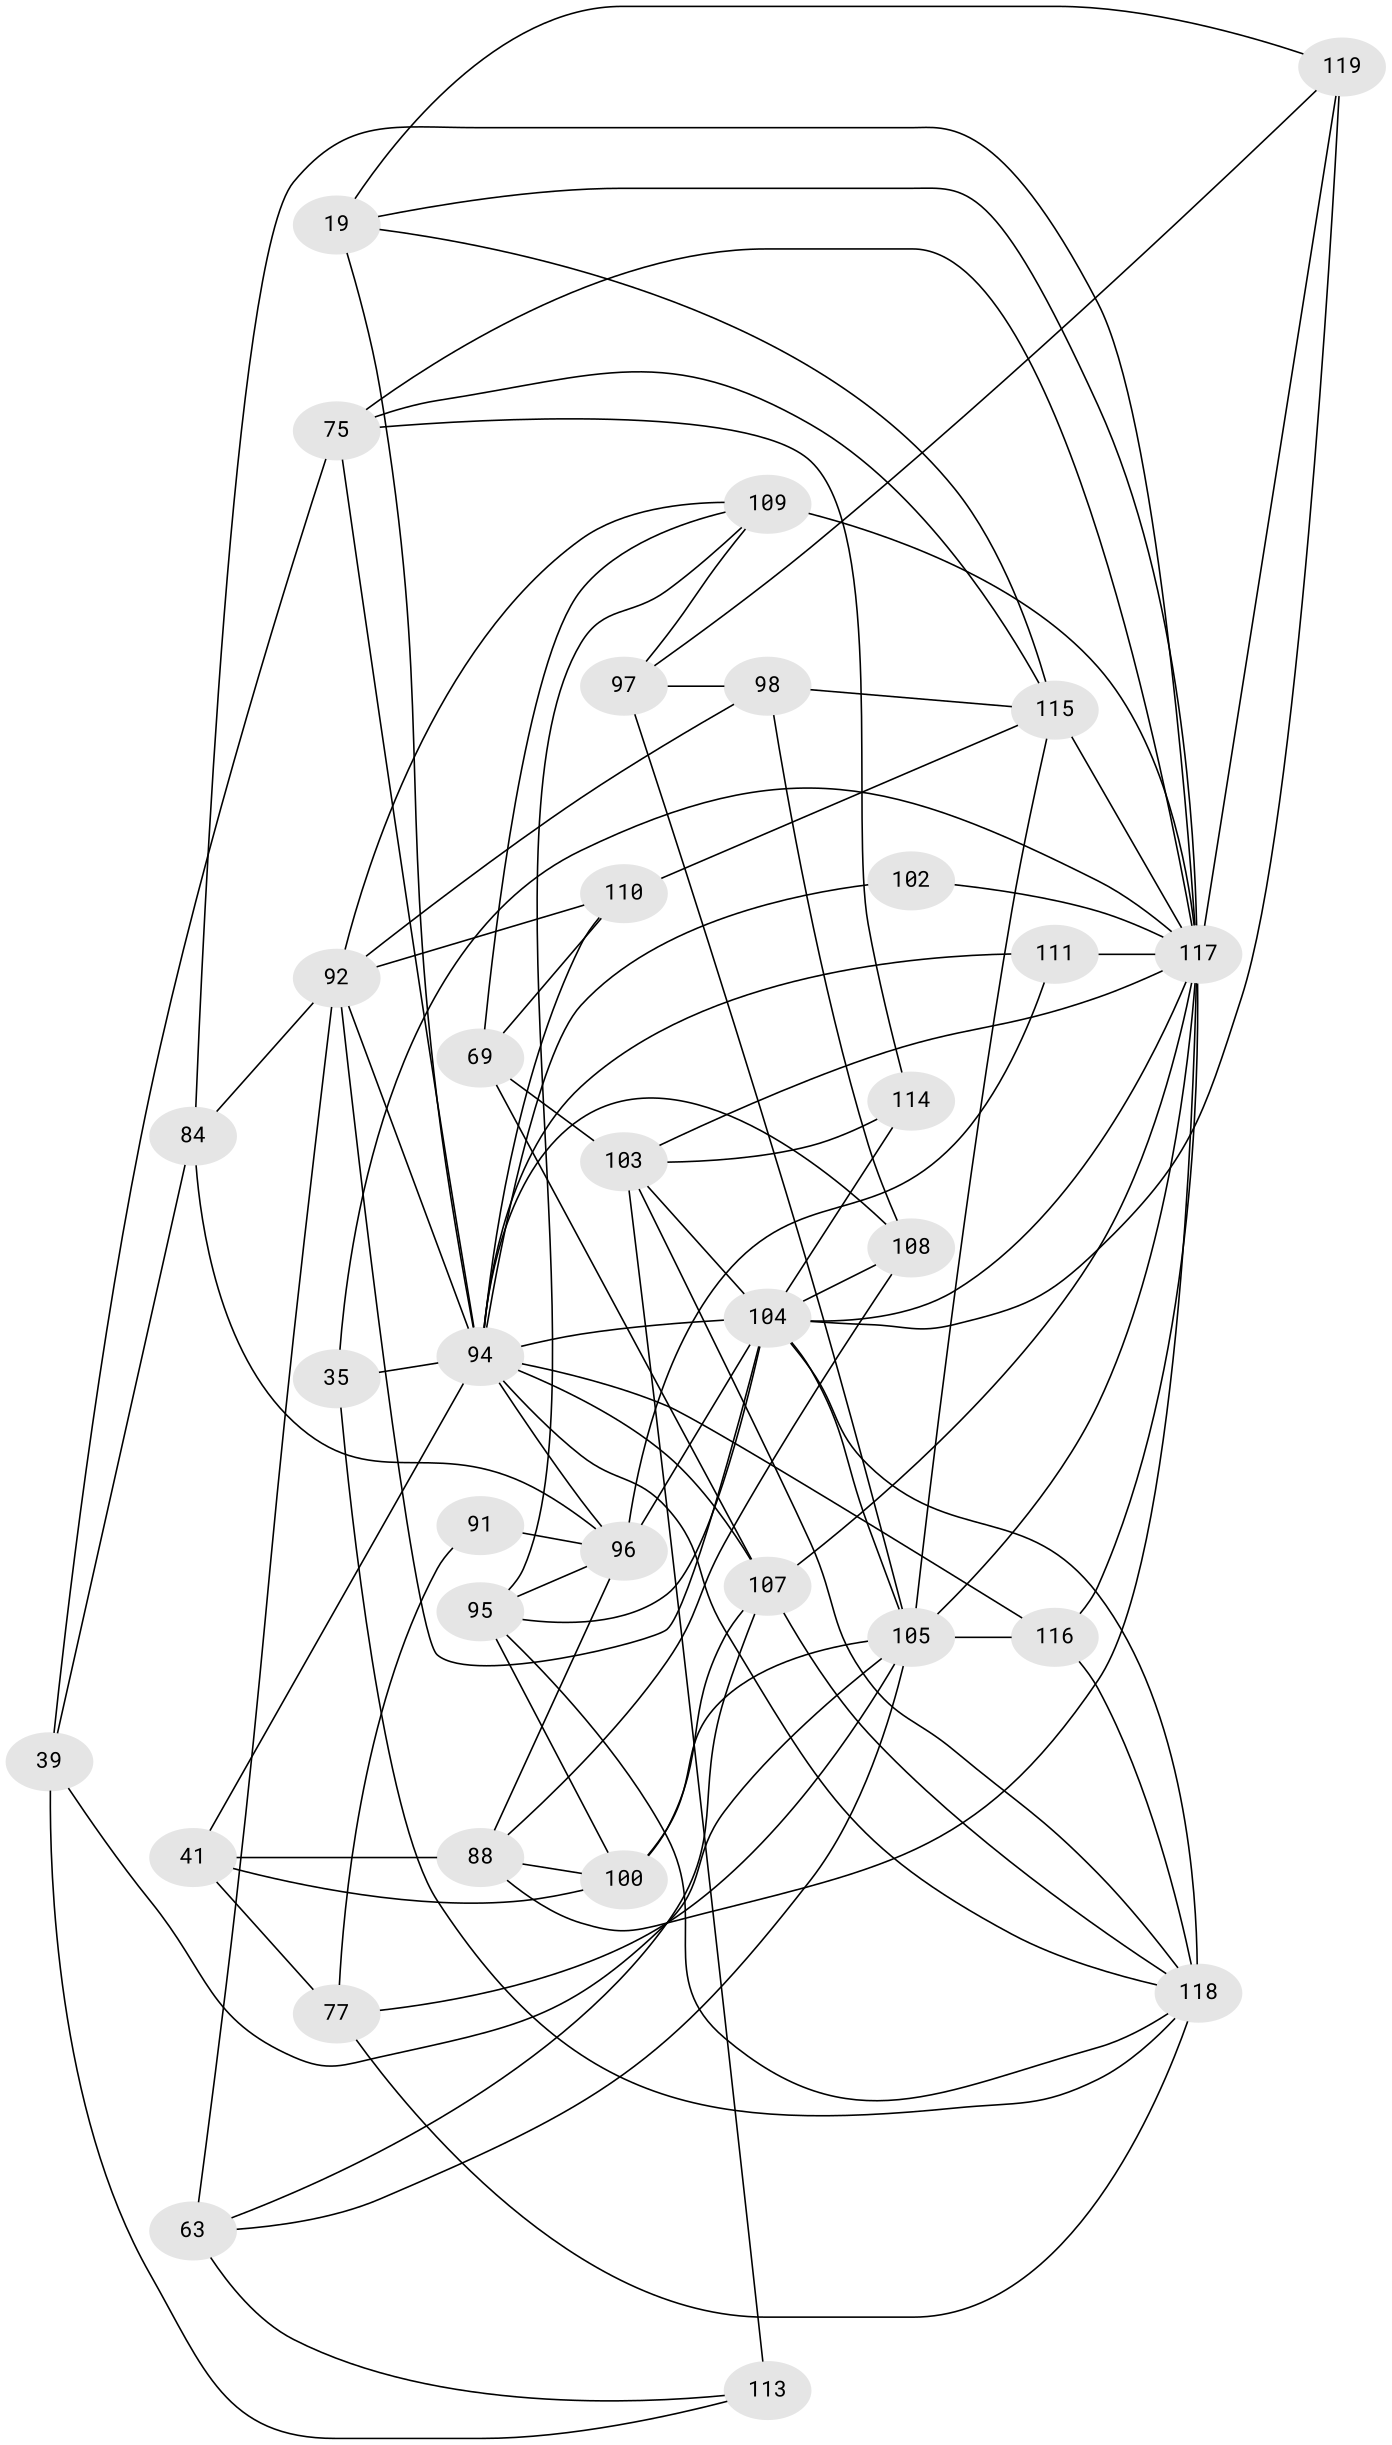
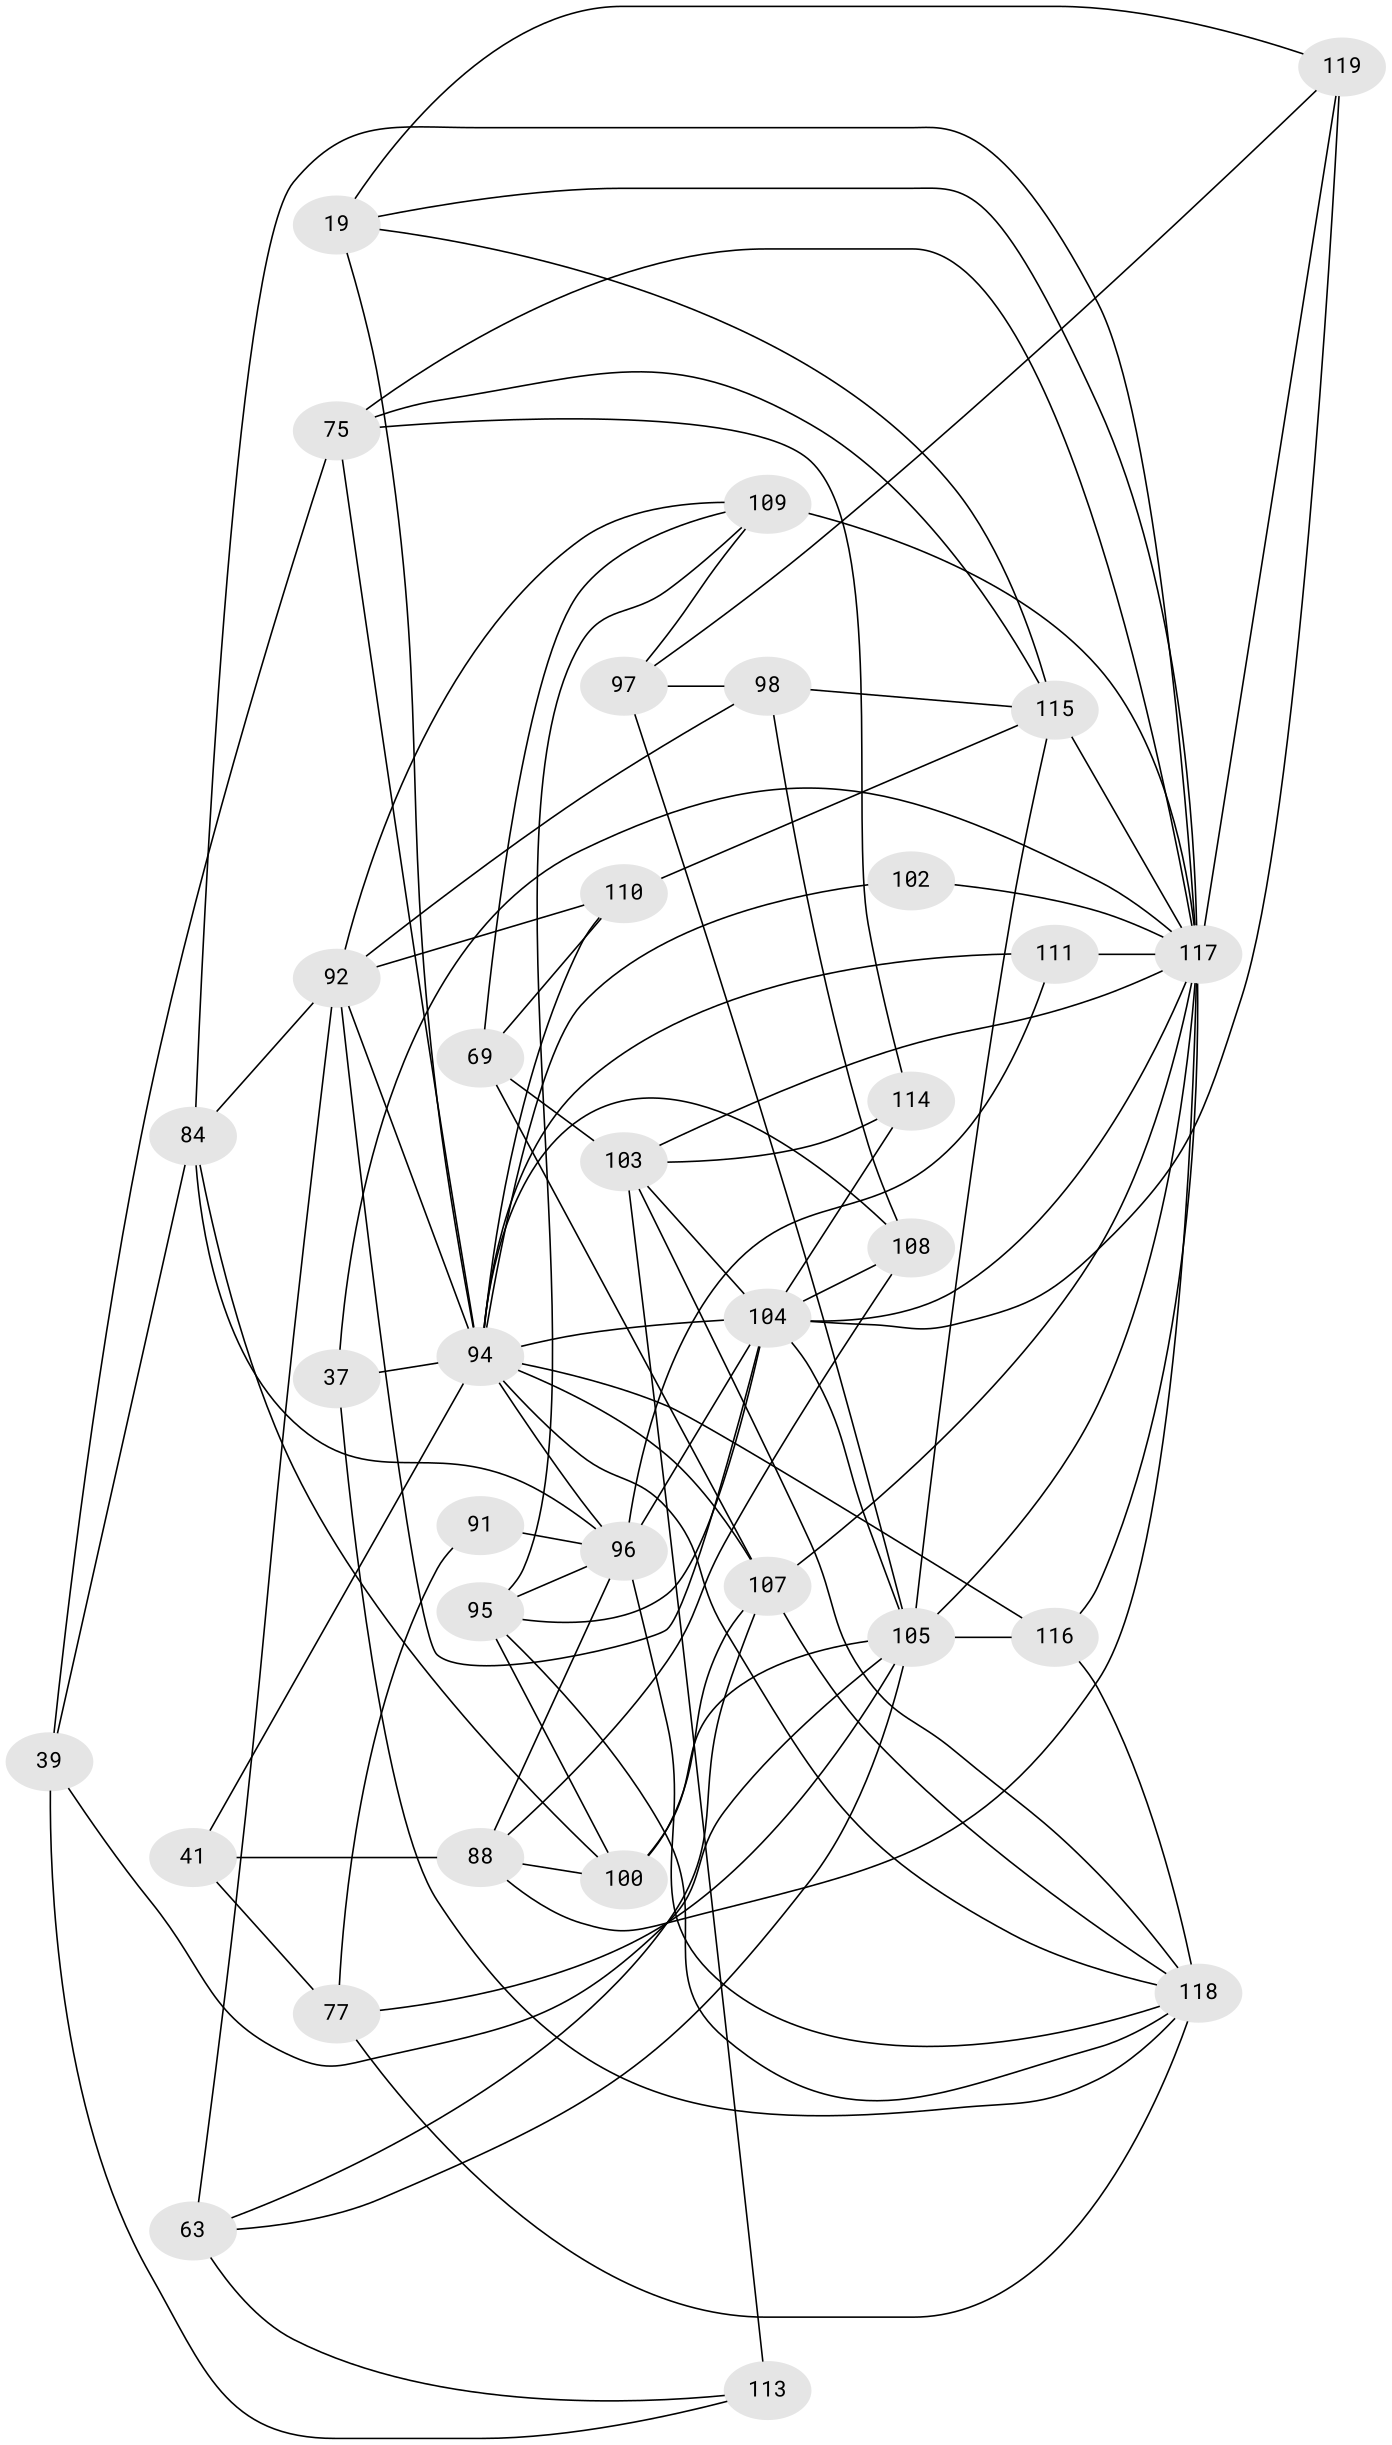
  graph {
    fontname="Roboto Mono"
    rankdir=LR
    node [color=gray90 fontname="Roboto Mono" style=filled]
    edge [fontname="Roboto Mono"]
    19 [super="+3"]
    94 [super="+4+70+45+72+83"]
    115 [super="+26+82"]
    117 [super="+53+78+112"]
    119 [super="+25"]
    118 [super="+68+85"]
    108 [super="+2"]
    116 [super="+74+34"]
    107 [super="+106"]
    110
    96 [super="+23+80+64"]
    104 [super="+47+56+73+52"]
    102
    111 [super="+76"]
-   37 [super="+36" label=35]
+   37 [super="+36"]
    75 [super="+10"]
    114
    39
    84 [super="+6+38"]
    105 [super="+51+86+60+101"]
    113
    92 [super="+87"]
    100 [super="+90"]
    41
    77
    88 [super="+12+79"]
    91
    109 [super="+32+57"]
    98 [super="+31"]
    63
    69 [super="+49"]
    103 [super="+81+33"]
    95
    97 [super="+13"]
    19 -- 94
    19 -- 115 [weight=3]
    19 -- 117 [weight=2]
    19 -- 119 [weight=2]
    94 -- 118 [weight=2]
    94 -- 108
    94 -- 116
    94 -- 107 [weight=3]
    94 -- 110
    94 -- 96 [weight=2]
    94 -- 104
    94 -- 102 [weight=2]
    94 -- 111
    115 -- 117 [weight=2]
    117 -- 119
    116 -- 117
    116 -- 118 [weight=2]
    107 -- 117 [weight=3]
    107 -- 118
    110 -- 115
    96 -- 104
    96 -- 111
    104 -- 117
    104 -- 119
-   104 -- 118 [weight=4]
+   96 -- 118 [weight=4]
    104 -- 108
    104 -- 114
    104 -- 105
    102 -- 117 [weight=2]
    111 -- 117 [weight=6]
    37 -- 94
    37 -- 117
    37 -- 118 [weight=4]
    75 -- 94
    75 -- 115
    75 -- 117
    75 -- 114 [weight=2]
    39 -- 75
    39 -- 84
    39 -- 105
    39 -- 113
    84 -- 117 [weight=2]
    84 -- 96
    84 -- 92
-   41 -- 100
+   84 -- 100
    105 -- 115 [weight=2]
    105 -- 117 [weight=6]
    105 -- 116 [weight=2]
    92 -- 94
    92 -- 110
    92 -- 104 [weight=2]
    92 -- 109 [weight=2]
    92 -- 98 [weight=2]
    100 -- 107
    100 -- 105
    41 -- 94
    41 -- 77
    41 -- 88 [weight=2]
    77 -- 118
    77 -- 105
    77 -- 91
    88 -- 117 [weight=2]
    88 -- 108 [weight=2]
    88 -- 96
    88 -- 100 [weight=2]
    91 -- 96 [weight=3]
    109 -- 117 [weight=4]
    98 -- 115
    98 -- 108
    63 -- 107
    63 -- 105
    63 -- 113
    63 -- 92
    69 -- 107
    69 -- 110
    69 -- 109 [weight=2]
    69 -- 103 [weight=2]
    103 -- 117 [weight=2]
    103 -- 118
    103 -- 104 [weight=2]
    103 -- 114
    103 -- 113 [weight=2]
    95 -- 118
    95 -- 96
    95 -- 104
    95 -- 100
    95 -- 109
    97 -- 119 [weight=2]
    97 -- 105
    97 -- 109
    97 -- 98 [weight=2]
  }
